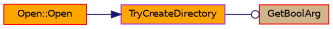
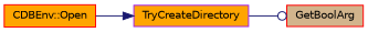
  digraph {
    rankdir=LR
    node [color=red fillcolor=orange fontname=Helvetica fontsize=10 shape=record style=filled]
    edge [color=midnightblue fontname=Helvetica fontsize=10 labelfontname=Helvetica labelfontsize=10 style=solid]
-   n1 [fontcolor=black height=0.2 label="Open::Open" width=0.4]
+   n1 [fontcolor=black height=0.2 label="CDBEnv::Open" width=0.4]
    n2 [color=purple height=0.2 label=TryCreateDirectory width=0.4]
    n3 [fillcolor=tan height=0.2 label=GetBoolArg width=0.4]
    n1 -> n2 [arrowhead=normal]
    n2 -> n3 [arrowhead=odot]
  }
